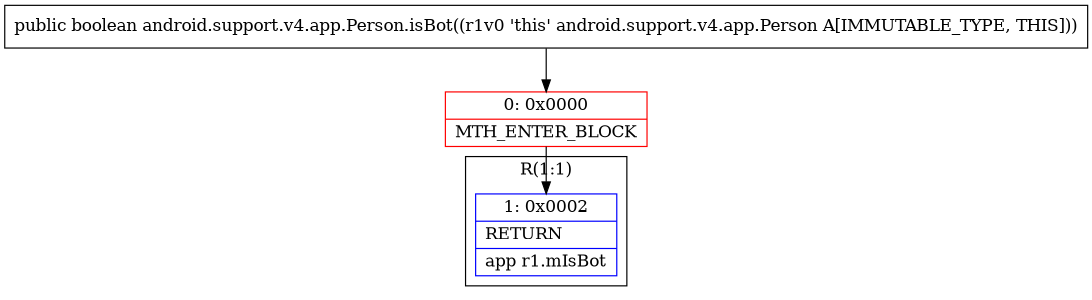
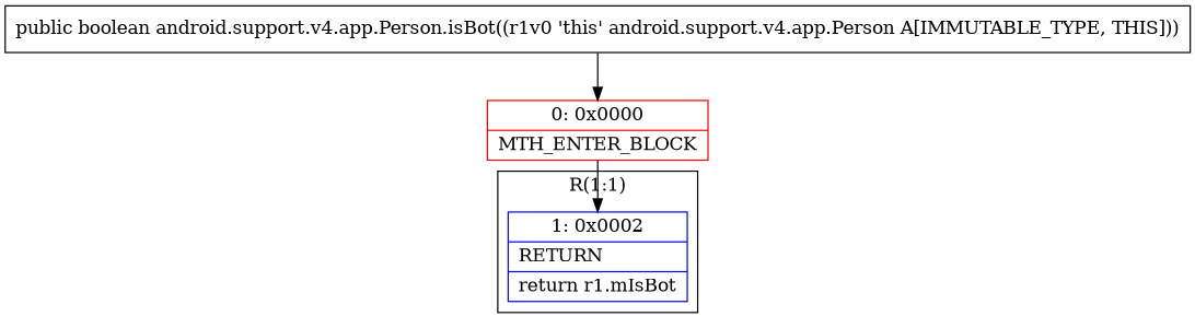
  digraph {
    node [shape=record]
-   n1 [color=blue label="{1\:\ 0x0002|RETURN\l|app r1.mIsBot\l}"]
+   n1 [color=blue label="{1\:\ 0x0002|RETURN\l|return r1.mIsBot\l}"]
    n2 [color=red label="{0\:\ 0x0000|MTH_ENTER_BLOCK\l}"]
    n3 [label="{public boolean android.support.v4.app.Person.isBot((r1v0 'this' android.support.v4.app.Person A[IMMUTABLE_TYPE, THIS])) }"]
    subgraph cluster_1 {
      label="R(1:1)"
      n1
    }
    n2 -> n1
    n3 -> n2
  }
